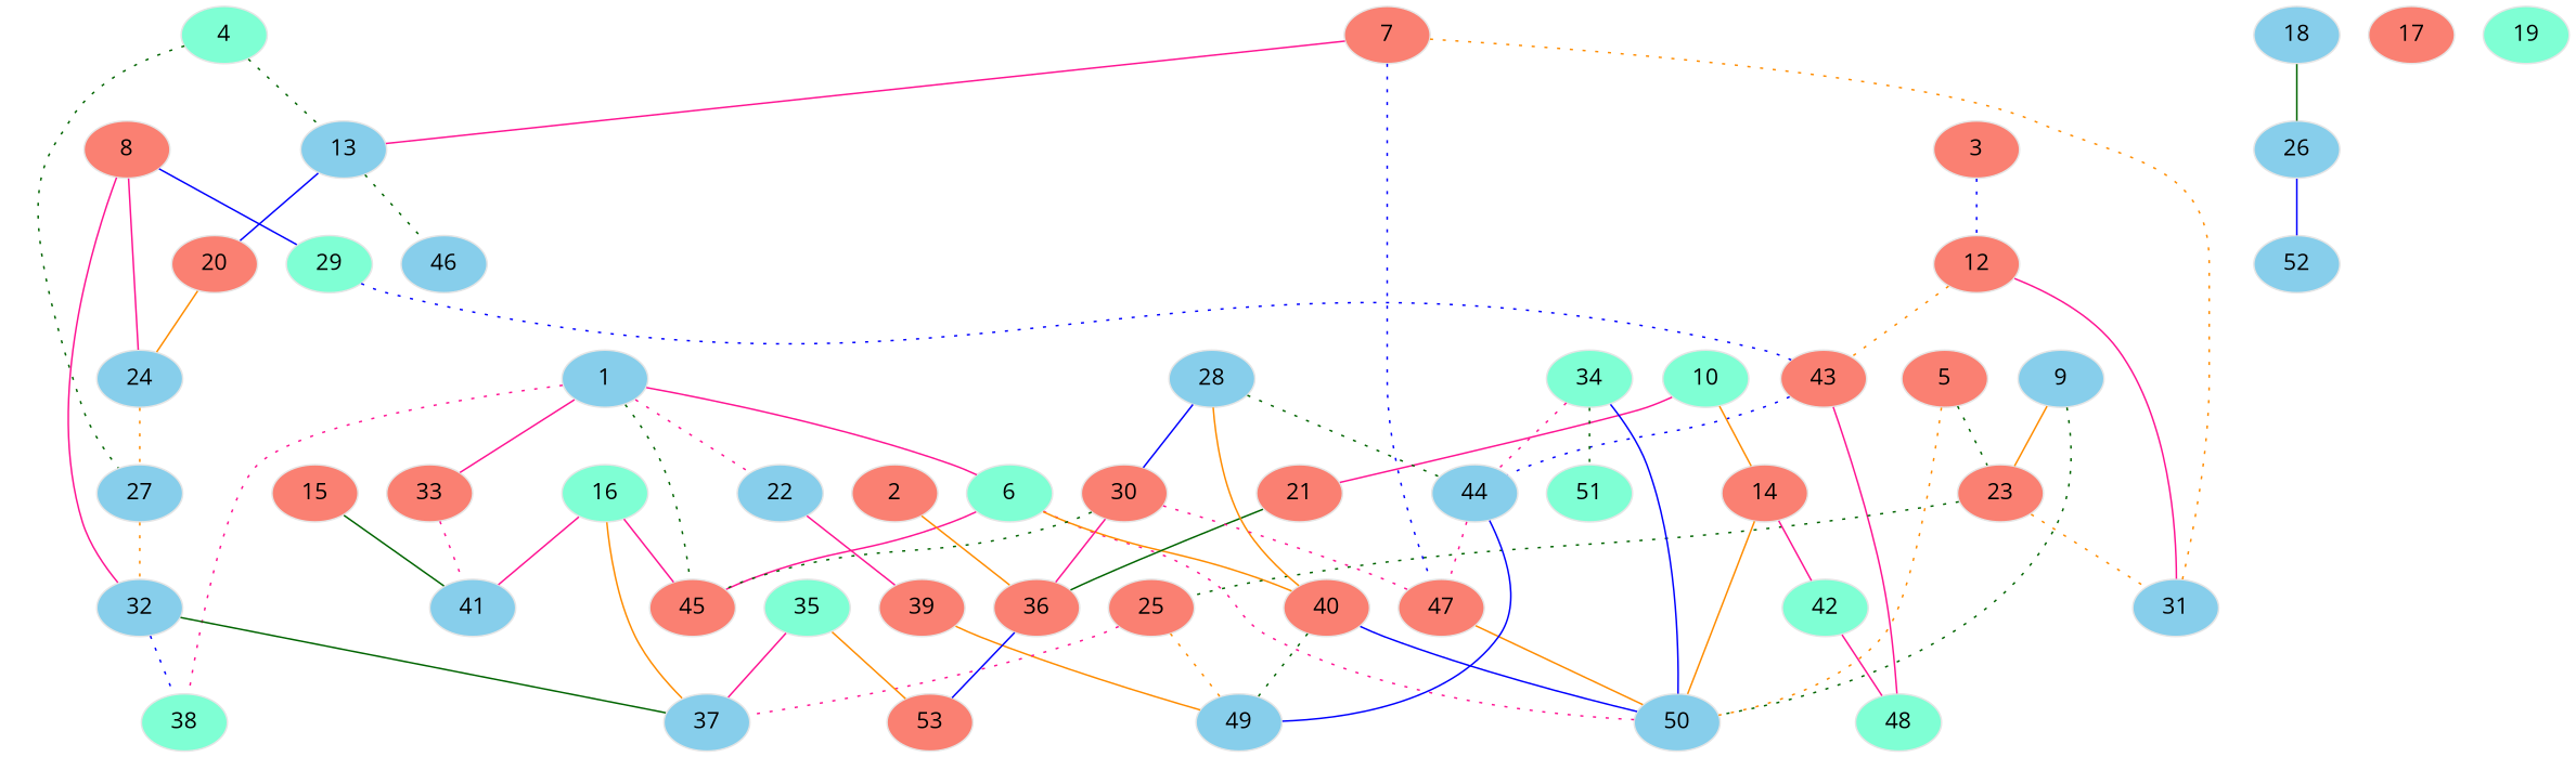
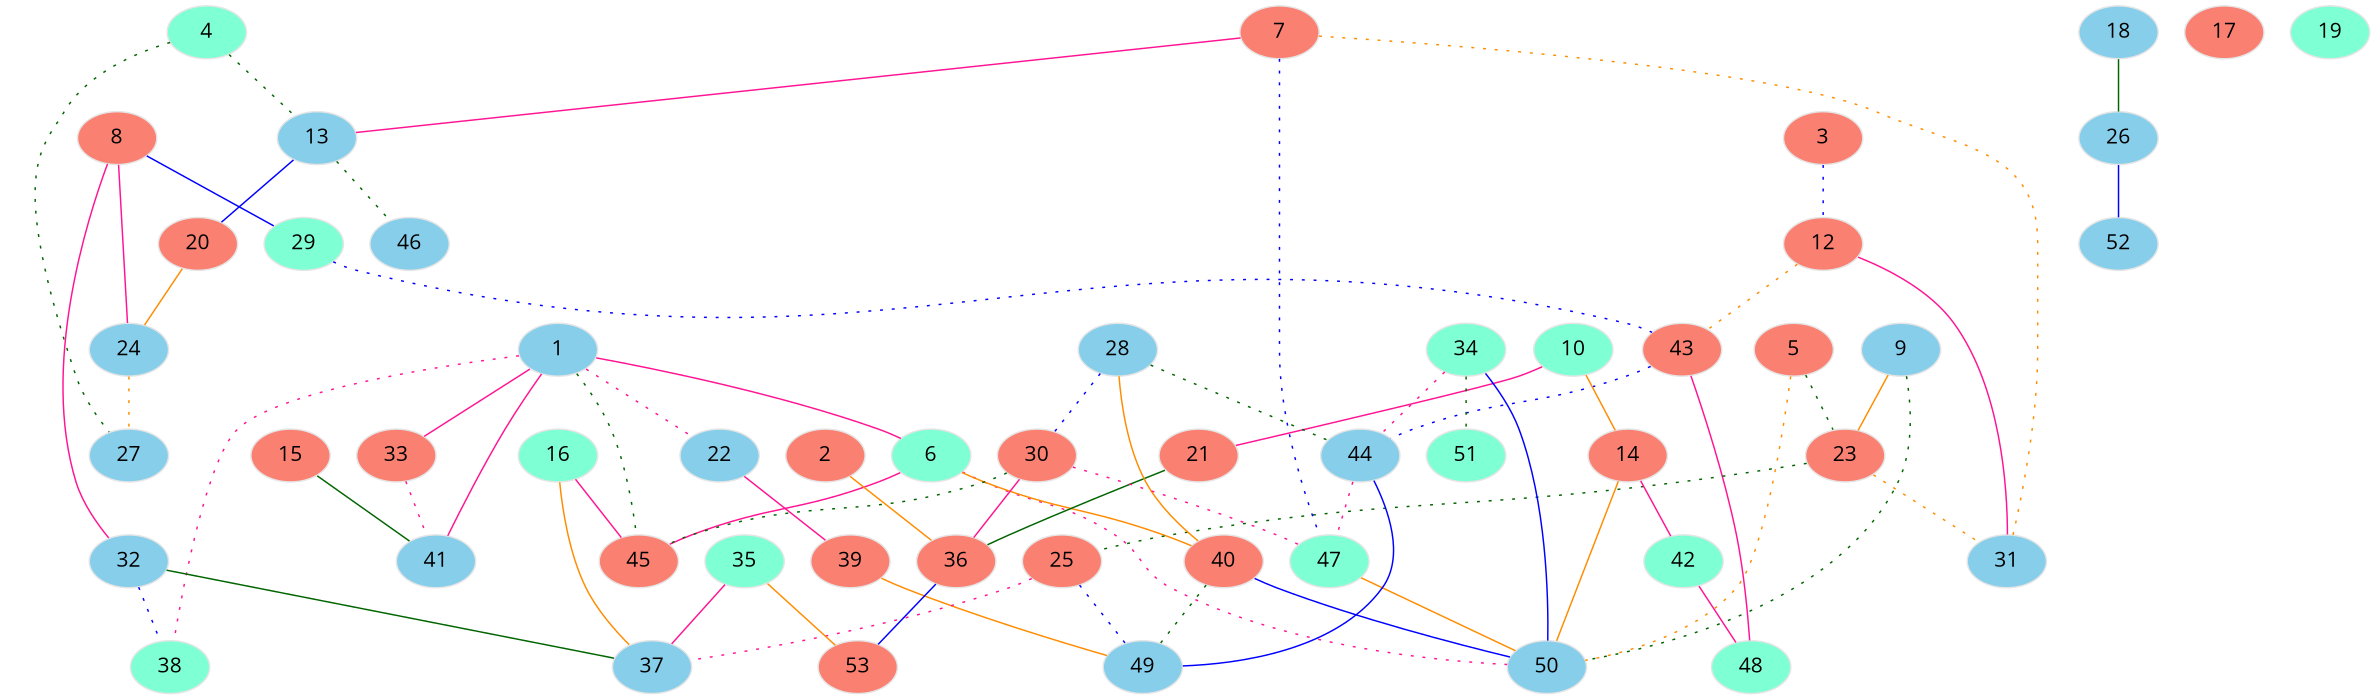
  graph {
    fontname="Open Sans"
    node [color=gray90 fillcolor=salmon fontname="Open Sans" style=filled]
    edge [color=deeppink fontname="Open Sans" style=solid]
    1 [fillcolor=skyblue]
    6 [fillcolor=aquamarine]
    22 [fillcolor=skyblue]
    33
    38 [fillcolor=aquamarine]
    41 [fillcolor=skyblue]
    45
    50 [fillcolor=skyblue]
    40
    39
    2
    36
    53
    3
    12
    31 [fillcolor=skyblue]
    43
    4 [fillcolor=aquamarine]
    13 [fillcolor=skyblue]
    27 [fillcolor=skyblue]
    20
    46 [fillcolor=skyblue]
    32 [fillcolor=skyblue]
    5
    23
    25
    49 [fillcolor=skyblue]
    7
-   47
+   47 [fillcolor=aquamarine]
    24 [fillcolor=skyblue]
    8
    29 [fillcolor=aquamarine]
    37 [fillcolor=skyblue]
    9 [fillcolor=skyblue]
    10 [fillcolor=aquamarine]
    14
    21
    42 [fillcolor=aquamarine]
    26 [fillcolor=skyblue]
    52 [fillcolor=skyblue]
    44 [fillcolor=skyblue]
    48 [fillcolor=aquamarine]
    15
    16 [fillcolor=aquamarine]
    17
    18 [fillcolor=skyblue]
    19 [fillcolor=aquamarine]
    28 [fillcolor=skyblue]
    30
    34 [fillcolor=aquamarine]
    51 [fillcolor=aquamarine]
    35 [fillcolor=aquamarine]
    1 -- 6
    1 -- 22 [style=dotted]
    1 -- 33
    1 -- 38 [style=dotted]
-   16 -- 41
+   1 -- 41
    1 -- 45 [color=darkgreen style=dotted]
    6 -- 45
    6 -- 50 [style=dotted]
    6 -- 40 [color=darkorange]
    22 -- 39
    33 -- 41 [style=dotted]
    40 -- 50 [color=blue]
    40 -- 49 [color=darkgreen style=dotted]
    39 -- 49 [color=darkorange]
    2 -- 36 [color=darkorange]
    36 -- 53 [color=blue]
    3 -- 12 [color=blue style=dotted]
    12 -- 31
    12 -- 43 [color=darkorange style=dotted]
    43 -- 44 [color=blue style=dotted]
    43 -- 48
    4 -- 13 [color=darkgreen style=dotted]
    4 -- 27 [color=darkgreen style=dotted]
    13 -- 20 [color=blue]
    13 -- 46 [color=darkgreen style=dotted]
-   27 -- 32 [color=darkorange style=dotted]
    20 -- 24 [color=darkorange]
    32 -- 38 [color=blue style=dotted]
    32 -- 37 [color=darkgreen]
    5 -- 50 [color=darkorange style=dotted]
    5 -- 23 [color=darkgreen style=dotted]
    23 -- 31 [color=darkorange style=dotted]
    23 -- 25 [color=darkgreen style=dotted]
-   25 -- 49 [color=darkorange style=dotted]
+   25 -- 49 [color=blue style=dotted]
    25 -- 37 [style=dotted]
    7 -- 31 [color=darkorange style=dotted]
    7 -- 13
    7 -- 47 [color=blue style=dotted]
    47 -- 50 [color=darkorange]
    24 -- 27 [color=darkorange style=dotted]
    8 -- 32
    8 -- 24
    8 -- 29 [color=blue]
    29 -- 43 [color=blue style=dotted]
    9 -- 50 [color=darkgreen style=dotted]
    9 -- 23 [color=darkorange]
    10 -- 14 [color=darkorange]
    10 -- 21
    14 -- 50 [color=darkorange]
    14 -- 42
    21 -- 36 [color=darkgreen]
    42 -- 48
    26 -- 52 [color=blue]
    44 -- 49 [color=blue]
    44 -- 47 [style=dotted]
    15 -- 41 [color=darkgreen]
    16 -- 45
    16 -- 37 [color=darkorange]
    18 -- 26 [color=darkgreen]
    28 -- 40 [color=darkorange]
    28 -- 44 [color=darkgreen style=dotted]
-   28 -- 30 [color=blue]
+   28 -- 30 [color=blue style=dotted]
    30 -- 45 [color=darkgreen style=dotted]
    30 -- 36
    30 -- 47 [style=dotted]
    34 -- 50 [color=blue]
    34 -- 44 [style=dotted]
    34 -- 51 [color=darkgreen style=dotted]
    35 -- 53 [color=darkorange]
    35 -- 37
  }
